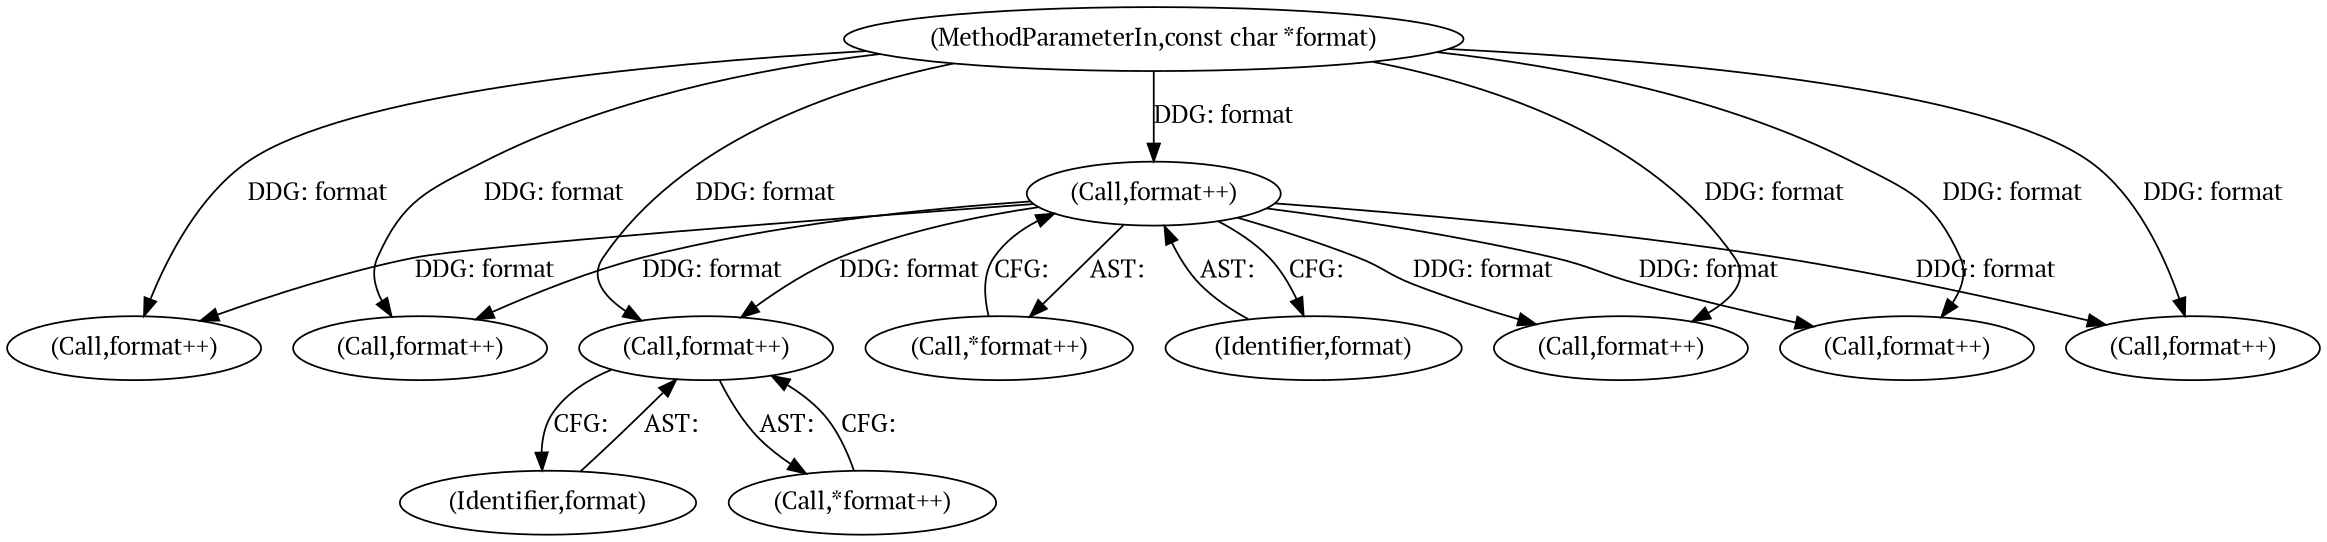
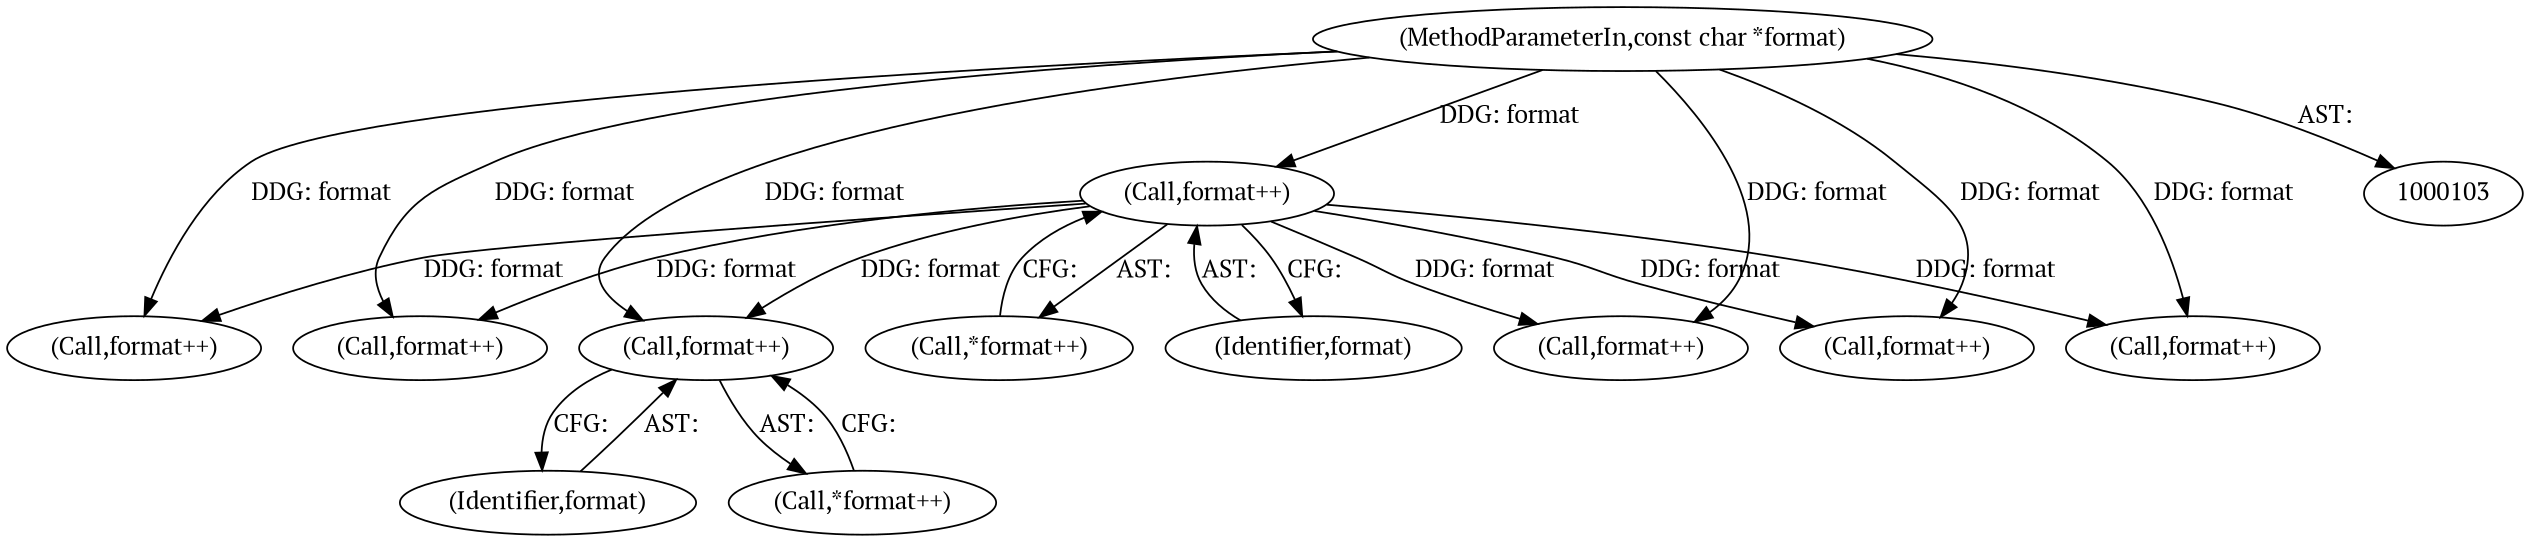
  digraph {
    fontname="PT Serif"
    node [fontname="PT Serif"]
    edge [fontname="PT Serif"]
    n1 [label="(Call,format++)"]
    n2 [label="(Identifier,format)"]
    n3 [label="(Call,*format++)"]
    n4 [label="(Call,format++)"]
    n5 [label="(Call,format++)"]
    n6 [label="(Call,*format++)"]
    n7 [label="(Call,format++)"]
    n8 [label="(Call,format++)"]
    n9 [label="(Call,format++)"]
    n10 [label="(Call,format++)"]
    n11 [label="(Identifier,format)"]
    n12 [label="(MethodParameterIn,const char *format)"]
+   1000103
    n1 -> n2 [label="CFG: "]
    n1 -> n3 [label="AST: "]
    n2 -> n1 [label="AST: "]
    n3 -> n1 [label="CFG: "]
    n4 -> n1 [label="DDG: format"]
    n4 -> n5 [label="DDG: format"]
    n4 -> n6 [label="AST: "]
    n4 -> n7 [label="DDG: format"]
    n4 -> n8 [label="DDG: format"]
    n4 -> n9 [label="DDG: format"]
    n4 -> n10 [label="DDG: format"]
    n4 -> n11 [label="CFG: "]
    n6 -> n4 [label="CFG: "]
    n11 -> n4 [label="AST: "]
    n12 -> n1 [label="DDG: format"]
    n12 -> n4 [label="DDG: format"]
    n12 -> n5 [label="DDG: format"]
    n12 -> n7 [label="DDG: format"]
    n12 -> n8 [label="DDG: format"]
    n12 -> n9 [label="DDG: format"]
    n12 -> n10 [label="DDG: format"]
+   n12 -> 1000103 [label="AST: "]
  }
